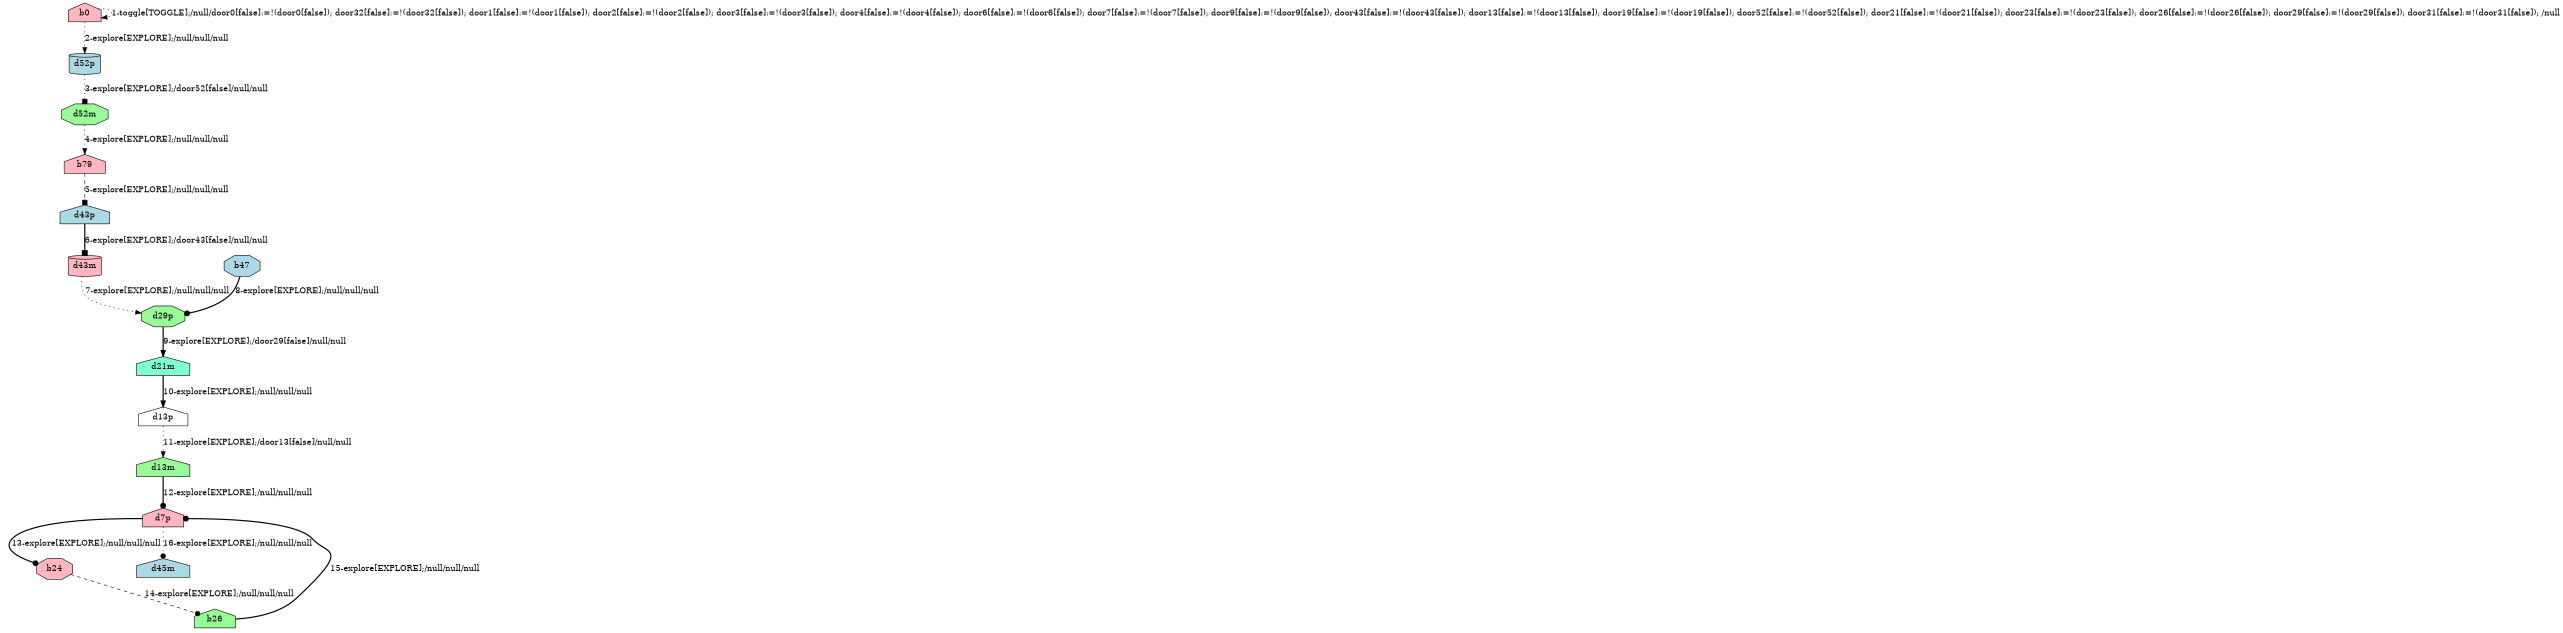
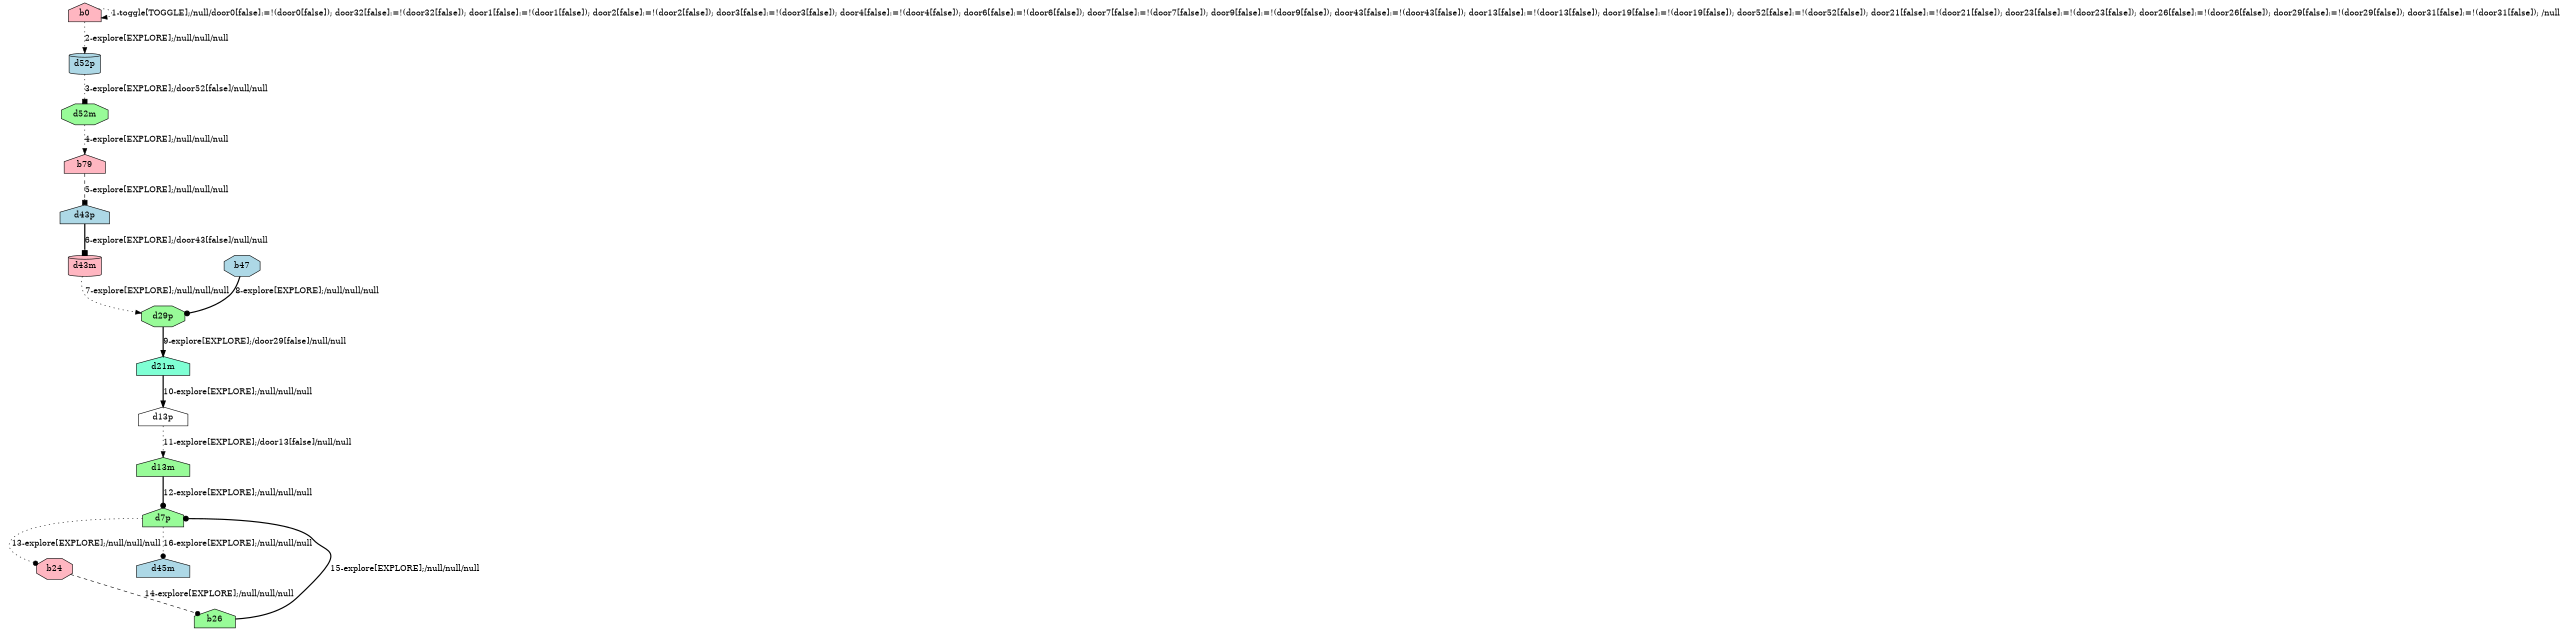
  digraph {
    node [fillcolor=palegreen shape=house style=filled]
    edge [arrowhead=normal style=dotted]
    b0 [fillcolor=lightpink]
    d52p [fillcolor=lightblue shape=cylinder]
    d52m [shape=octagon]
    b79 [fillcolor=lightpink]
    d43p [fillcolor=lightblue]
    d43m [fillcolor=lightpink shape=cylinder]
    d29p [shape=octagon]
    b47 [fillcolor=lightblue shape=octagon]
    n9 [fillcolor=aquamarine label=d21m]
    d13p [fillcolor=white]
    d13m
-   d7p [fillcolor=lightpink]
+   d7p
    b24 [fillcolor=lightpink shape=octagon]
    d45m [fillcolor=lightblue]
    n15 [label=b26]
    b0 -> b0 [label="1-toggle[TOGGLE];/null/door0[false]:=!(door0[false]); door32[false]:=!(door32[false]); door1[false]:=!(door1[false]); door2[false]:=!(door2[false]); door3[false]:=!(door3[false]); door4[false]:=!(door4[false]); door6[false]:=!(door6[false]); door7[false]:=!(door7[false]); door9[false]:=!(door9[false]); door43[false]:=!(door43[false]); door13[false]:=!(door13[false]); door19[false]:=!(door19[false]); door52[false]:=!(door52[false]); door21[false]:=!(door21[false]); door23[false]:=!(door23[false]); door26[false]:=!(door26[false]); door29[false]:=!(door29[false]); door31[false]:=!(door31[false]); /null"]
    b0 -> d52p [label="2-explore[EXPLORE];/null/null/null"]
    d52p -> d52m [arrowhead=box label="3-explore[EXPLORE];/door52[false]/null/null"]
    d52m -> b79 [label="4-explore[EXPLORE];/null/null/null"]
    b79 -> d43p [arrowhead=box label="5-explore[EXPLORE];/null/null/null" style=dashed]
    d43p -> d43m [arrowhead=box label="6-explore[EXPLORE];/door43[false]/null/null" style=bold]
    d43m -> d29p [label="7-explore[EXPLORE];/null/null/null"]
    d29p -> n9 [label="9-explore[EXPLORE];/door29[false]/null/null" style=bold]
    b47 -> d29p [arrowhead=dot label="8-explore[EXPLORE];/null/null/null" style=bold]
    n9 -> d13p [label="10-explore[EXPLORE];/null/null/null" style=bold]
    d13p -> d13m [label="11-explore[EXPLORE];/door13[false]/null/null"]
    d13m -> d7p [arrowhead=dot label="12-explore[EXPLORE];/null/null/null" style=bold]
-   d7p -> b24 [arrowhead=dot label="13-explore[EXPLORE];/null/null/null" style=bold]
+   d7p -> b24 [arrowhead=dot label="13-explore[EXPLORE];/null/null/null"]
    d7p -> d45m [arrowhead=dot label="16-explore[EXPLORE];/null/null/null"]
    b24 -> n15 [arrowhead=dot label="14-explore[EXPLORE];/null/null/null" style=dashed]
    n15 -> d7p [arrowhead=dot label="15-explore[EXPLORE];/null/null/null" style=bold]
  }
